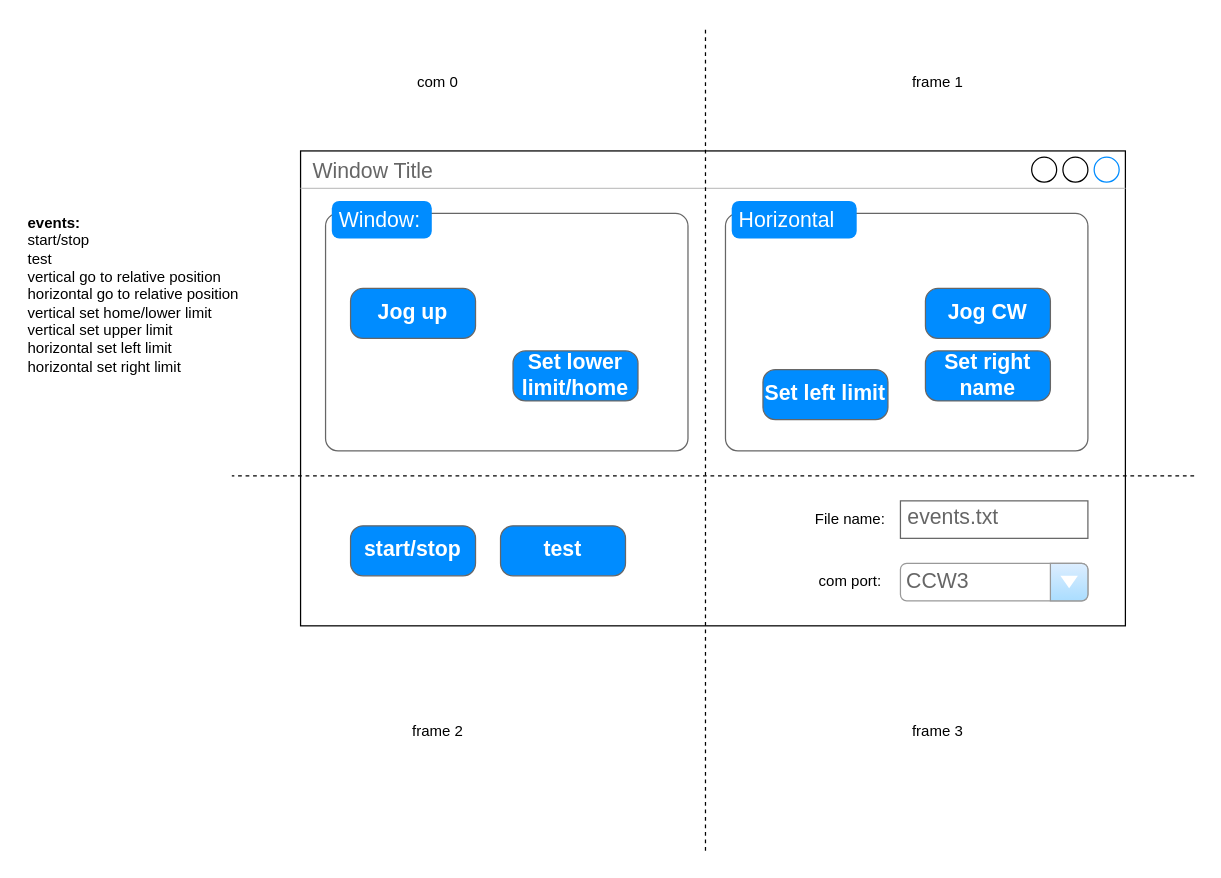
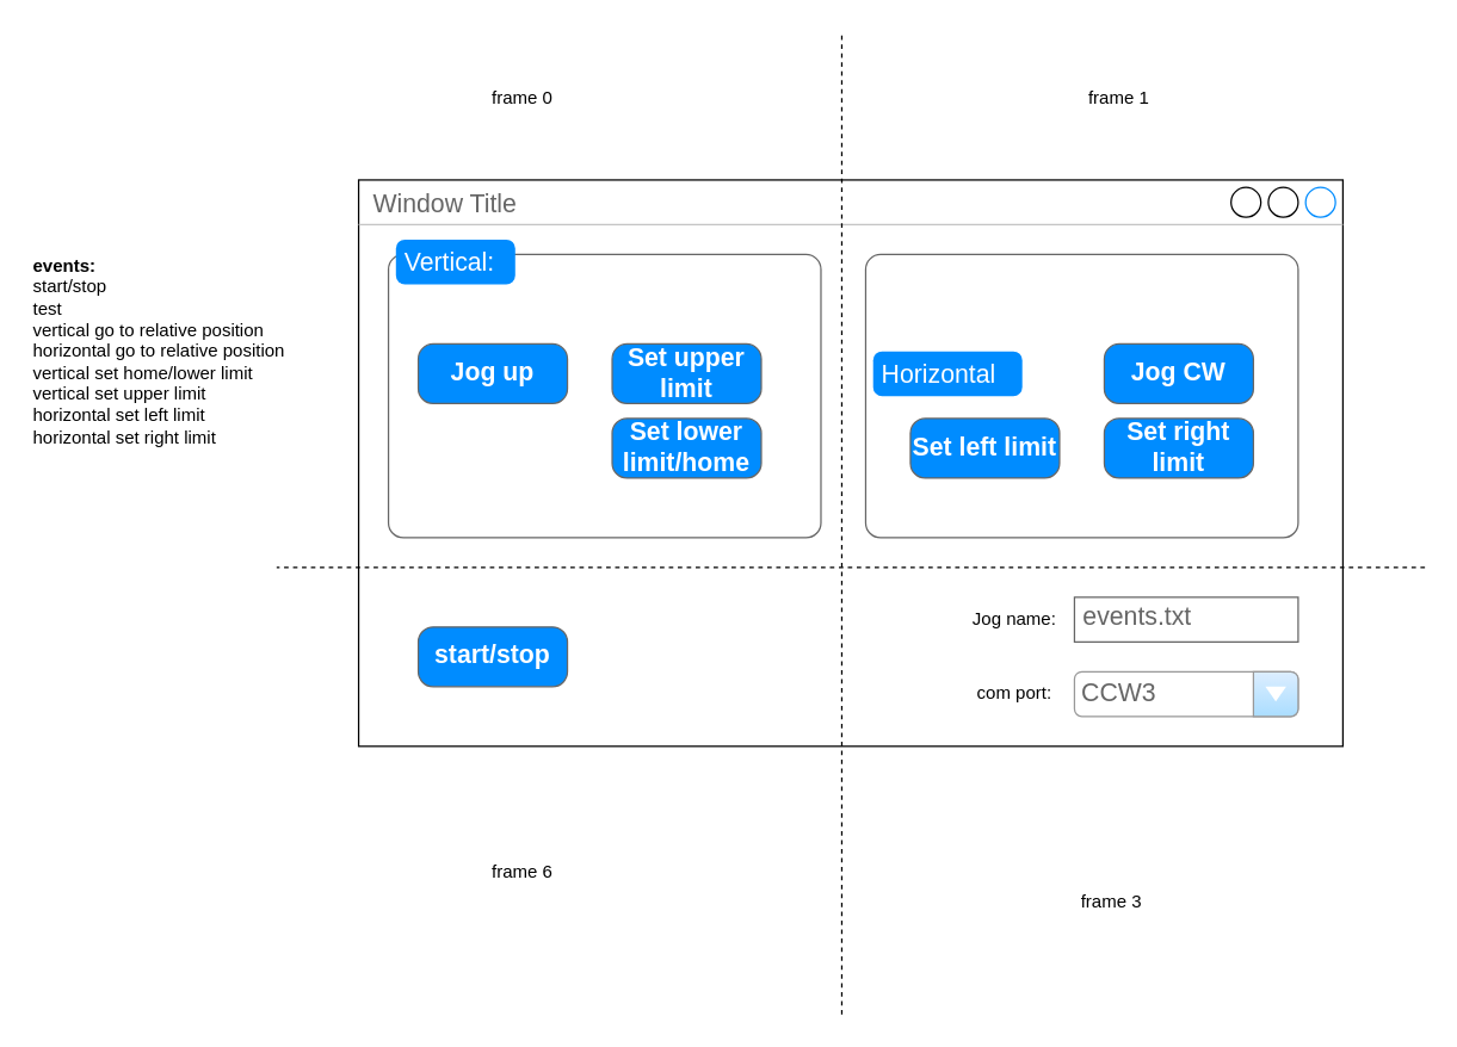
  <mxCell id="0" />
  <mxCell id="1" parent="0" />
  <mxCell id="2" value="Window Title" style="strokeWidth=1;shadow=0;dashed=0;align=center;html=1;shape=mxgraph.mockup.containers.window;align=left;verticalAlign=top;spacingLeft=8;strokeColor2=#008cff;strokeColor3=#c4c4c4;fontColor=#666666;mainText=;fontSize=17;labelBackgroundColor=none;" parent="1" vertex="1"><mxGeometry x="240" y="120" width="660" height="380" as="geometry" /></mxCell>
  <mxCell id="3" value="CCW3" style="strokeWidth=1;shadow=0;dashed=0;align=center;html=1;shape=mxgraph.mockup.forms.comboBox;strokeColor=#999999;fillColor=#ddeeff;align=left;fillColor2=#aaddff;mainText=;fontColor=#666666;fontSize=17;spacingLeft=3;" parent="1" vertex="1"><mxGeometry x="720" y="450" width="150" height="30" as="geometry" /></mxCell>
  <mxCell id="4" value="events.txt" style="strokeWidth=1;shadow=0;dashed=0;align=center;html=1;shape=mxgraph.mockup.text.textBox;fontColor=#666666;align=left;fontSize=17;spacingLeft=4;spacingTop=-3;strokeColor=#666666;mainText=" parent="1" vertex="1"><mxGeometry x="720" y="400" width="150" height="30" as="geometry" /></mxCell>
  <mxCell id="5" value="" style="shape=mxgraph.mockup.containers.marginRect;rectMarginTop=10;strokeColor=#666666;strokeWidth=1;dashed=0;rounded=1;arcSize=5;recursiveResize=0;" parent="1" vertex="1"><mxGeometry x="260" y="160" width="290" height="200" as="geometry" /></mxCell>
- <mxCell id="6" value="Window:" style="shape=rect;strokeColor=none;fillColor=#008cff;strokeWidth=1;dashed=0;rounded=1;arcSize=20;fontColor=#ffffff;fontSize=17;spacing=2;spacingTop=-2;align=left;autosize=1;spacingLeft=4;resizeWidth=0;resizeHeight=0;perimeter=none;" parent="5" vertex="1"><mxGeometry x="5" width="80" height="30" as="geometry" /></mxCell>
+ <mxCell id="6" value="Vertical:" style="shape=rect;strokeColor=none;fillColor=#008cff;strokeWidth=1;dashed=0;rounded=1;arcSize=20;fontColor=#ffffff;fontSize=17;spacing=2;spacingTop=-2;align=left;autosize=1;spacingLeft=4;resizeWidth=0;resizeHeight=0;perimeter=none;" parent="5" vertex="1"><mxGeometry x="5" width="80" height="30" as="geometry" /></mxCell>
  <mxCell id="7" value="Jog up" style="strokeWidth=1;shadow=0;dashed=0;align=center;html=1;shape=mxgraph.mockup.buttons.button;strokeColor=#666666;fontColor=#ffffff;mainText=;buttonStyle=round;fontSize=17;fontStyle=1;fillColor=#008cff;whiteSpace=wrap;" parent="5" vertex="1"><mxGeometry x="20" y="70" width="100" height="40" as="geometry" /></mxCell>
+ <mxCell id="8" value="Set upper limit" style="strokeWidth=1;shadow=0;dashed=0;align=center;html=1;shape=mxgraph.mockup.buttons.button;strokeColor=#666666;fontColor=#ffffff;mainText=;buttonStyle=round;fontSize=17;fontStyle=1;fillColor=#008cff;whiteSpace=wrap;" parent="5" vertex="1"><mxGeometry x="150" y="70" width="100" height="40" as="geometry" /></mxCell>
  <mxCell id="9" value="Set lower limit/home" style="strokeWidth=1;shadow=0;dashed=0;align=center;html=1;shape=mxgraph.mockup.buttons.button;strokeColor=#666666;fontColor=#ffffff;mainText=;buttonStyle=round;fontSize=17;fontStyle=1;fillColor=#008cff;whiteSpace=wrap;" parent="5" vertex="1"><mxGeometry x="150" y="120" width="100" height="40" as="geometry" /></mxCell>
  <mxCell id="10" value="" style="shape=mxgraph.mockup.containers.marginRect;rectMarginTop=10;strokeColor=#666666;strokeWidth=1;dashed=0;rounded=1;arcSize=5;recursiveResize=0;" parent="1" vertex="1"><mxGeometry x="580" y="160" width="290" height="200" as="geometry" /></mxCell>
- <mxCell id="11" value="Horizontal" style="shape=rect;strokeColor=none;fillColor=#008cff;strokeWidth=1;dashed=0;rounded=1;arcSize=20;fontColor=#ffffff;fontSize=17;spacing=2;spacingTop=-2;align=left;autosize=1;spacingLeft=4;resizeWidth=0;resizeHeight=0;perimeter=none;" parent="10" vertex="1"><mxGeometry x="5" width="100" height="30" as="geometry" /></mxCell>
+ <mxCell id="11" value="Horizontal" style="shape=rect;strokeColor=none;fillColor=#008cff;strokeWidth=1;dashed=0;rounded=1;arcSize=20;fontColor=#ffffff;fontSize=17;spacing=2;spacingTop=-2;align=left;autosize=1;spacingLeft=4;resizeWidth=0;resizeHeight=0;perimeter=none;" parent="10" vertex="1"><mxGeometry x="5" y="75" width="100" height="30" as="geometry" /></mxCell>
  <mxCell id="12" value="Jog CW" style="strokeWidth=1;shadow=0;dashed=0;align=center;html=1;shape=mxgraph.mockup.buttons.button;strokeColor=#666666;fontColor=#ffffff;mainText=;buttonStyle=round;fontSize=17;fontStyle=1;fillColor=#008cff;whiteSpace=wrap;" parent="10" vertex="1"><mxGeometry x="160" y="70" width="100" height="40" as="geometry" /></mxCell>
- <mxCell id="13" value="Set right name" style="strokeWidth=1;shadow=0;dashed=0;align=center;html=1;shape=mxgraph.mockup.buttons.button;strokeColor=#666666;fontColor=#ffffff;mainText=;buttonStyle=round;fontSize=17;fontStyle=1;fillColor=#008cff;whiteSpace=wrap;" vertex="1" parent="10"><mxGeometry x="160" y="120" width="100" height="40" as="geometry" /></mxCell>
- <mxCell id="14" value="Set left limit" style="strokeWidth=1;shadow=0;dashed=0;align=center;html=1;shape=mxgraph.mockup.buttons.button;strokeColor=#666666;fontColor=#ffffff;mainText=;buttonStyle=round;fontSize=17;fontStyle=1;fillColor=#008cff;whiteSpace=wrap;" vertex="1" parent="10"><mxGeometry x="30" y="135" width="100" height="40" as="geometry" /></mxCell>
+ <mxCell id="13" value="Set right limit" style="strokeWidth=1;shadow=0;dashed=0;align=center;html=1;shape=mxgraph.mockup.buttons.button;strokeColor=#666666;fontColor=#ffffff;mainText=;buttonStyle=round;fontSize=17;fontStyle=1;fillColor=#008cff;whiteSpace=wrap;" vertex="1" parent="10"><mxGeometry x="160" y="120" width="100" height="40" as="geometry" /></mxCell>
+ <mxCell id="14" value="Set left limit" style="strokeWidth=1;shadow=0;dashed=0;align=center;html=1;shape=mxgraph.mockup.buttons.button;strokeColor=#666666;fontColor=#ffffff;mainText=;buttonStyle=round;fontSize=17;fontStyle=1;fillColor=#008cff;whiteSpace=wrap;" vertex="1" parent="10"><mxGeometry x="30" y="120" width="100" height="40" as="geometry" /></mxCell>
  <mxCell id="15" value="start/stop" style="strokeWidth=1;shadow=0;dashed=0;align=center;html=1;shape=mxgraph.mockup.buttons.button;strokeColor=#666666;fontColor=#ffffff;mainText=;buttonStyle=round;fontSize=17;fontStyle=1;fillColor=#008cff;whiteSpace=wrap;" parent="1" vertex="1"><mxGeometry x="280" y="420" width="100" height="40" as="geometry" /></mxCell>
- <mxCell id="16" value="File name:" style="text;html=1;strokeColor=none;fillColor=none;align=center;verticalAlign=middle;whiteSpace=wrap;rounded=0;" parent="1" vertex="1"><mxGeometry x="650" y="400" width="60" height="30" as="geometry" /></mxCell>
+ <mxCell id="16" value="Jog name:" style="text;html=1;strokeColor=none;fillColor=none;align=center;verticalAlign=middle;whiteSpace=wrap;rounded=0;" parent="1" vertex="1"><mxGeometry x="650" y="400" width="60" height="30" as="geometry" /></mxCell>
  <mxCell id="17" value="com port:" style="text;html=1;strokeColor=none;fillColor=none;align=center;verticalAlign=middle;whiteSpace=wrap;rounded=0;" parent="1" vertex="1"><mxGeometry x="650" y="450" width="60" height="30" as="geometry" /></mxCell>
  <mxCell id="18" value="" style="endArrow=none;dashed=1;html=1;rounded=0;" parent="1" edge="1"><mxGeometry width="50" height="50" relative="1" as="geometry"><mxPoint x="564" y="680" as="sourcePoint" /><mxPoint x="564" y="20" as="targetPoint" /></mxGeometry></mxCell>
  <mxCell id="19" value="" style="endArrow=none;dashed=1;html=1;rounded=0;" parent="1" edge="1"><mxGeometry width="50" height="50" relative="1" as="geometry"><mxPoint x="955" y="380" as="sourcePoint" /><mxPoint x="185" y="380" as="targetPoint" /></mxGeometry></mxCell>
- <mxCell id="20" value="com 0" style="text;html=1;strokeColor=none;fillColor=none;align=center;verticalAlign=middle;whiteSpace=wrap;rounded=0;" parent="1" vertex="1"><mxGeometry x="320" y="50" width="60" height="30" as="geometry" /></mxCell>
+ <mxCell id="20" value="frame 0" style="text;html=1;strokeColor=none;fillColor=none;align=center;verticalAlign=middle;whiteSpace=wrap;rounded=0;" parent="1" vertex="1"><mxGeometry x="320" y="50" width="60" height="30" as="geometry" /></mxCell>
  <mxCell id="21" value="frame 1" style="text;html=1;strokeColor=none;fillColor=none;align=center;verticalAlign=middle;whiteSpace=wrap;rounded=0;" parent="1" vertex="1"><mxGeometry x="720" y="50" width="60" height="30" as="geometry" /></mxCell>
- <mxCell id="22" value="frame 2" style="text;html=1;strokeColor=none;fillColor=none;align=center;verticalAlign=middle;whiteSpace=wrap;rounded=0;" parent="1" vertex="1"><mxGeometry x="320" y="570" width="60" height="30" as="geometry" /></mxCell>
- <mxCell id="23" value="frame 3" style="text;html=1;strokeColor=none;fillColor=none;align=center;verticalAlign=middle;whiteSpace=wrap;rounded=0;" parent="1" vertex="1"><mxGeometry x="720" y="570" width="60" height="30" as="geometry" /></mxCell>
- <mxCell id="24" value="test" style="strokeWidth=1;shadow=0;dashed=0;align=center;html=1;shape=mxgraph.mockup.buttons.button;strokeColor=#666666;fontColor=#ffffff;mainText=;buttonStyle=round;fontSize=17;fontStyle=1;fillColor=#008cff;whiteSpace=wrap;" parent="1" vertex="1"><mxGeometry x="400" y="420" width="100" height="40" as="geometry" /></mxCell>
+ <mxCell id="22" value="frame 6" style="text;html=1;strokeColor=none;fillColor=none;align=center;verticalAlign=middle;whiteSpace=wrap;rounded=0;" parent="1" vertex="1"><mxGeometry x="320" y="570" width="60" height="30" as="geometry" /></mxCell>
+ <mxCell id="23" value="frame 3" style="text;html=1;strokeColor=none;fillColor=none;align=center;verticalAlign=middle;whiteSpace=wrap;rounded=0;" parent="1" vertex="1"><mxGeometry x="715" y="590" width="60" height="30" as="geometry" /></mxCell>
  <mxCell id="25" value="&lt;b&gt;events:&lt;/b&gt;&lt;br&gt;start/stop&lt;br&gt;test&lt;br&gt;vertical go to relative position&lt;br&gt;horizontal go to relative position&lt;br&gt;vertical set home/lower limit&lt;br&gt;vertical set upper limit&lt;br&gt;horizontal set left limit&lt;br&gt;horizontal set right limit" style="text;html=1;strokeColor=none;fillColor=none;align=left;verticalAlign=middle;whiteSpace=wrap;rounded=0;" vertex="1" parent="1"><mxGeometry x="20" y="220" width="240" height="30" as="geometry" /></mxCell>
